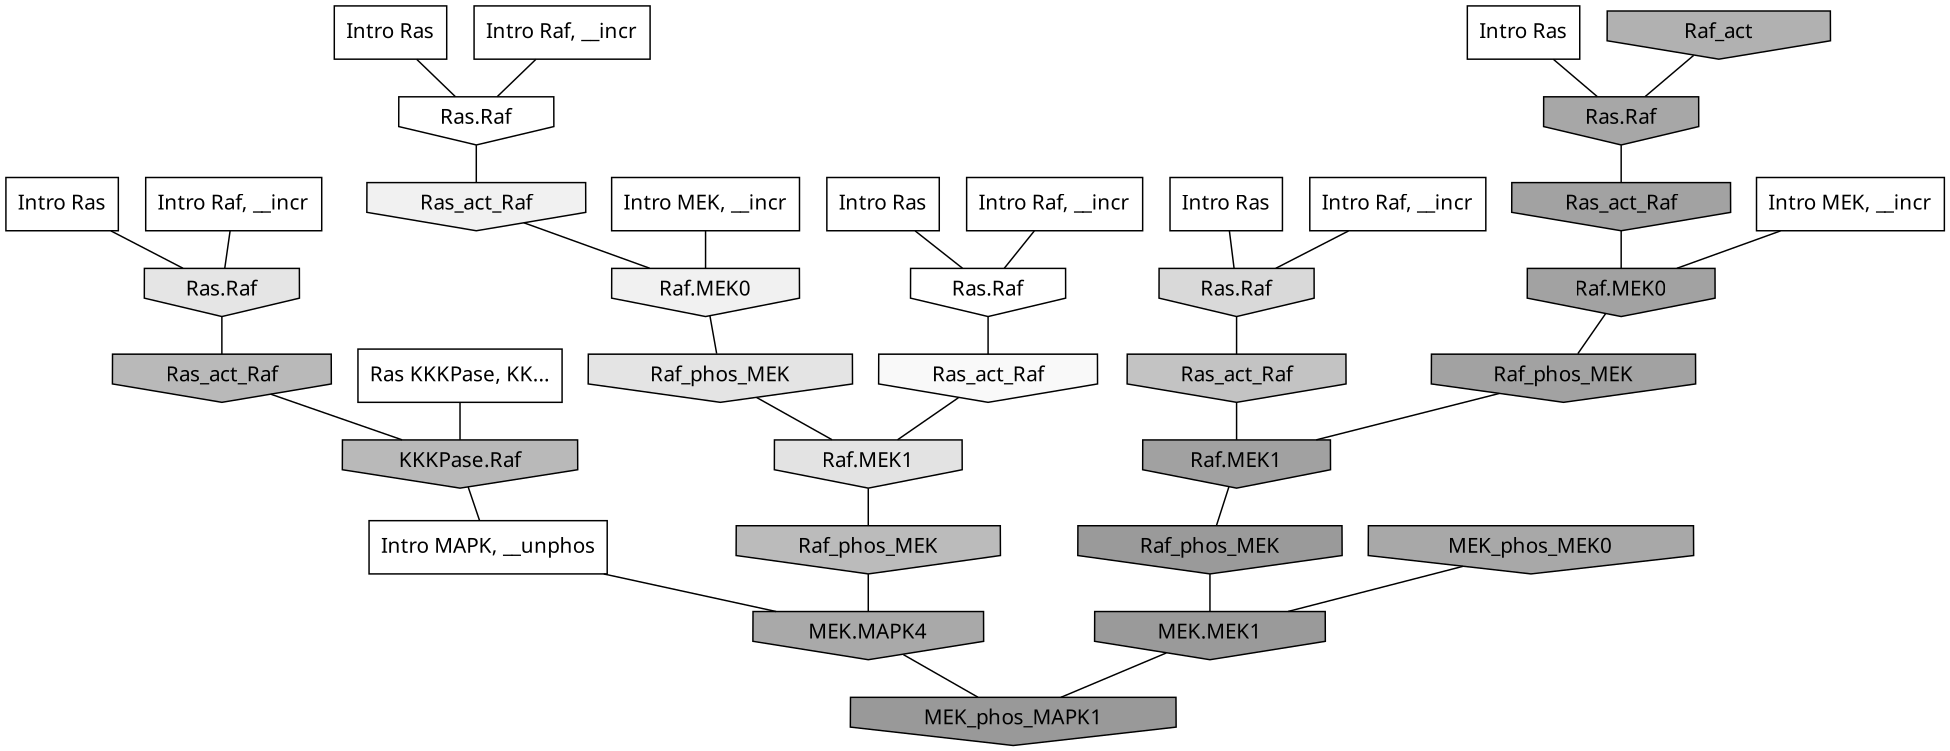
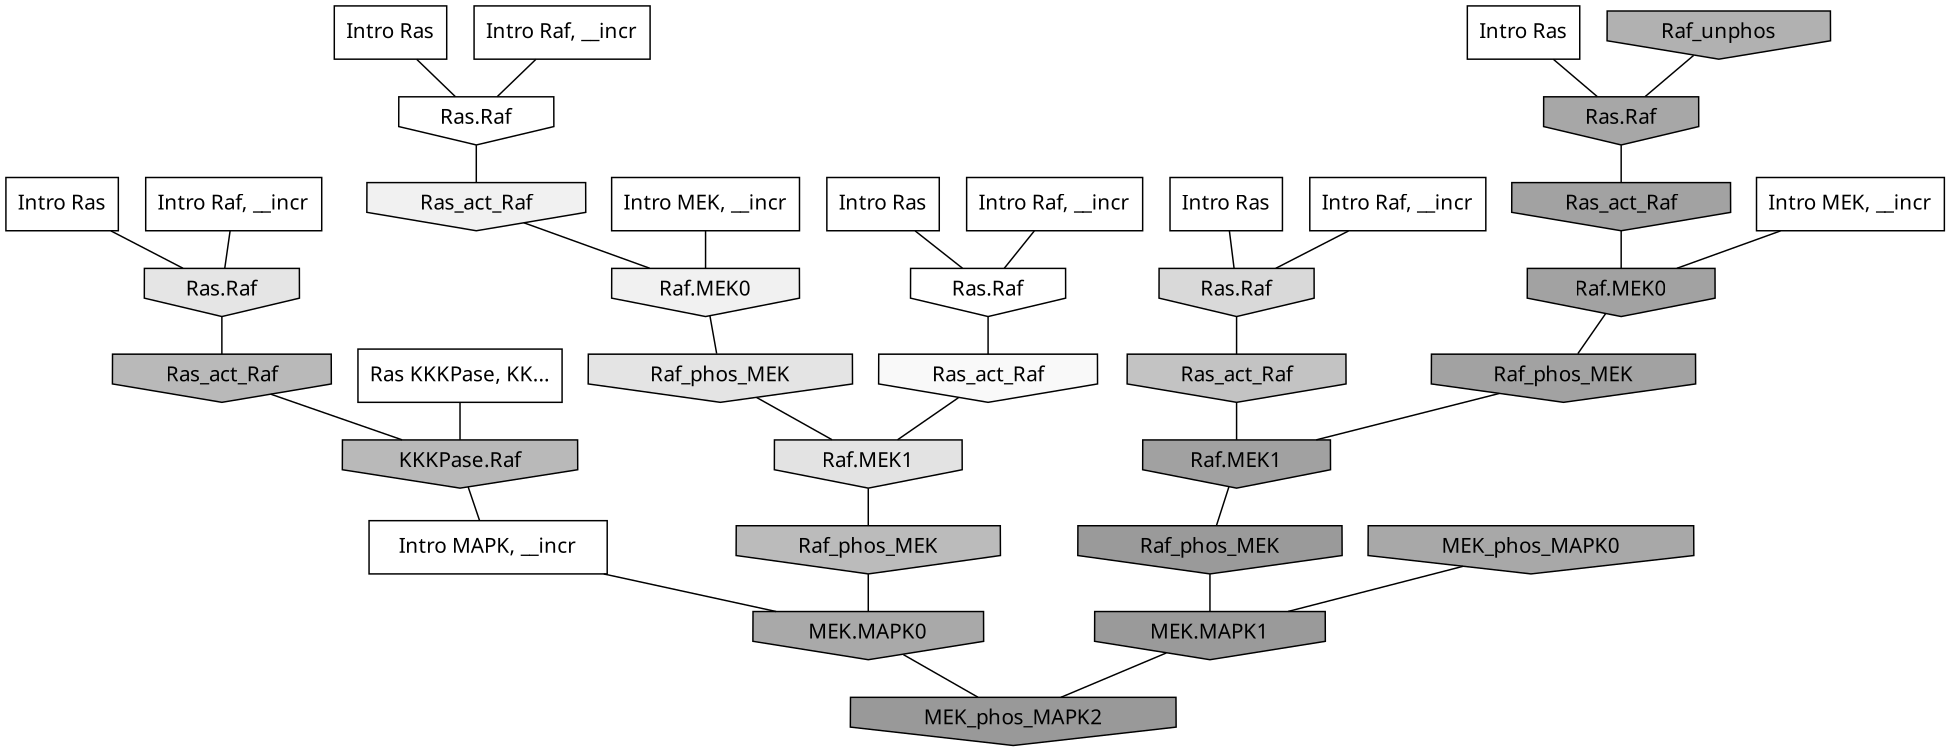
  digraph {
    rankdir=TB
    ranksep=0.30
    node [fillcolor="0.000 0.000 1.000" fontname="CMU Serif" shape=invhouse style=filled]
    edge [color="0.000 0.000 0.000" dir=none fontname="CMU Serif"]
    n1 [label="Intro Ras" shape=rectangle]
    n2 [label="Ras.Raf"]
    n3 [fillcolor="0.000 0.000 0.944" label=Ras_act_Raf]
    n4 [label="Intro Ras" shape=rectangle]
    n5 [fillcolor="0.000 0.000 0.653" label="Ras.Raf"]
    n6 [fillcolor="0.000 0.000 0.636" label=Ras_act_Raf]
    n7 [label="Intro Ras" shape=rectangle]
    n8 [fillcolor="0.000 0.000 0.850" label="Ras.Raf"]
    n9 [fillcolor="0.000 0.000 0.763" label=Ras_act_Raf]
    n10 [label="Intro Ras" shape=rectangle]
    n11 [fillcolor="0.000 0.000 0.895" label="Ras.Raf"]
    n12 [fillcolor="0.000 0.000 0.723" label=Ras_act_Raf]
    n13 [label="Intro Ras" shape=rectangle]
    n14 [label="Ras.Raf"]
    n15 [fillcolor="0.000 0.000 0.974" label=Ras_act_Raf]
    n16 [label="Intro Raf, __incr" shape=rectangle]
    n17 [label="Intro Raf, __incr" shape=rectangle]
    n18 [label="Intro Raf, __incr" shape=rectangle]
    n19 [label="Intro Raf, __incr" shape=rectangle]
    n20 [label="Intro MEK, __incr" shape=rectangle]
    n21 [fillcolor="0.000 0.000 0.944" label="Raf.MEK0"]
    n22 [fillcolor="0.000 0.000 0.892" label=Raf_phos_MEK]
    n23 [label="Intro MEK, __incr" shape=rectangle]
    n24 [fillcolor="0.000 0.000 0.636" label="Raf.MEK0"]
    n25 [fillcolor="0.000 0.000 0.633" label=Raf_phos_MEK]
-   n26 [label="Intro MAPK, __unphos" shape=rectangle]
-   n27 [fillcolor="0.000 0.000 0.662" label="MEK.MAPK4"]
-   n28 [fillcolor="0.000 0.000 0.600" label=MEK_phos_MAPK1]
+   n26 [label="Intro MAPK, __incr" shape=rectangle]
+   n27 [fillcolor="0.000 0.000 0.662" label="MEK.MAPK0"]
+   n28 [fillcolor="0.000 0.000 0.600" label=MEK_phos_MAPK2]
    n29 [label="Ras KKKPase, KK..." shape=rectangle]
    n30 [fillcolor="0.000 0.000 0.723" label="KKKPase.Raf"]
    n31 [fillcolor="0.000 0.000 0.888" label="Raf.MEK1"]
    n32 [fillcolor="0.000 0.000 0.733" label=Raf_phos_MEK]
    n33 [fillcolor="0.000 0.000 0.629" label="Raf.MEK1"]
    n34 [fillcolor="0.000 0.000 0.604" label=Raf_phos_MEK]
-   n35 [fillcolor="0.000 0.000 0.693" label=Raf_act]
-   n36 [fillcolor="0.000 0.000 0.658" label=MEK_phos_MEK0]
-   n37 [fillcolor="0.000 0.000 0.604" label="MEK.MEK1"]
+   n35 [fillcolor="0.000 0.000 0.693" label=Raf_unphos]
+   n36 [fillcolor="0.000 0.000 0.658" label=MEK_phos_MAPK0]
+   n37 [fillcolor="0.000 0.000 0.604" label="MEK.MAPK1"]
    n1 -> n2
    n2 -> n3
    n3 -> n21
    n4 -> n5
    n5 -> n6
    n6 -> n24
    n7 -> n8
    n8 -> n9
    n9 -> n33
    n10 -> n11
    n11 -> n12
    n12 -> n30
    n13 -> n14
    n14 -> n15
    n15 -> n31
    n16 -> n14
    n17 -> n2
    n18 -> n8
    n19 -> n11
    n20 -> n21
    n21 -> n22
    n22 -> n31
    n23 -> n24
    n24 -> n25
    n25 -> n33
    n26 -> n27
    n27 -> n28
    n29 -> n30
    n30 -> n26
    n31 -> n32
    n32 -> n27
    n33 -> n34
    n34 -> n37
    n35 -> n5
    n36 -> n37
    n37 -> n28
  }
